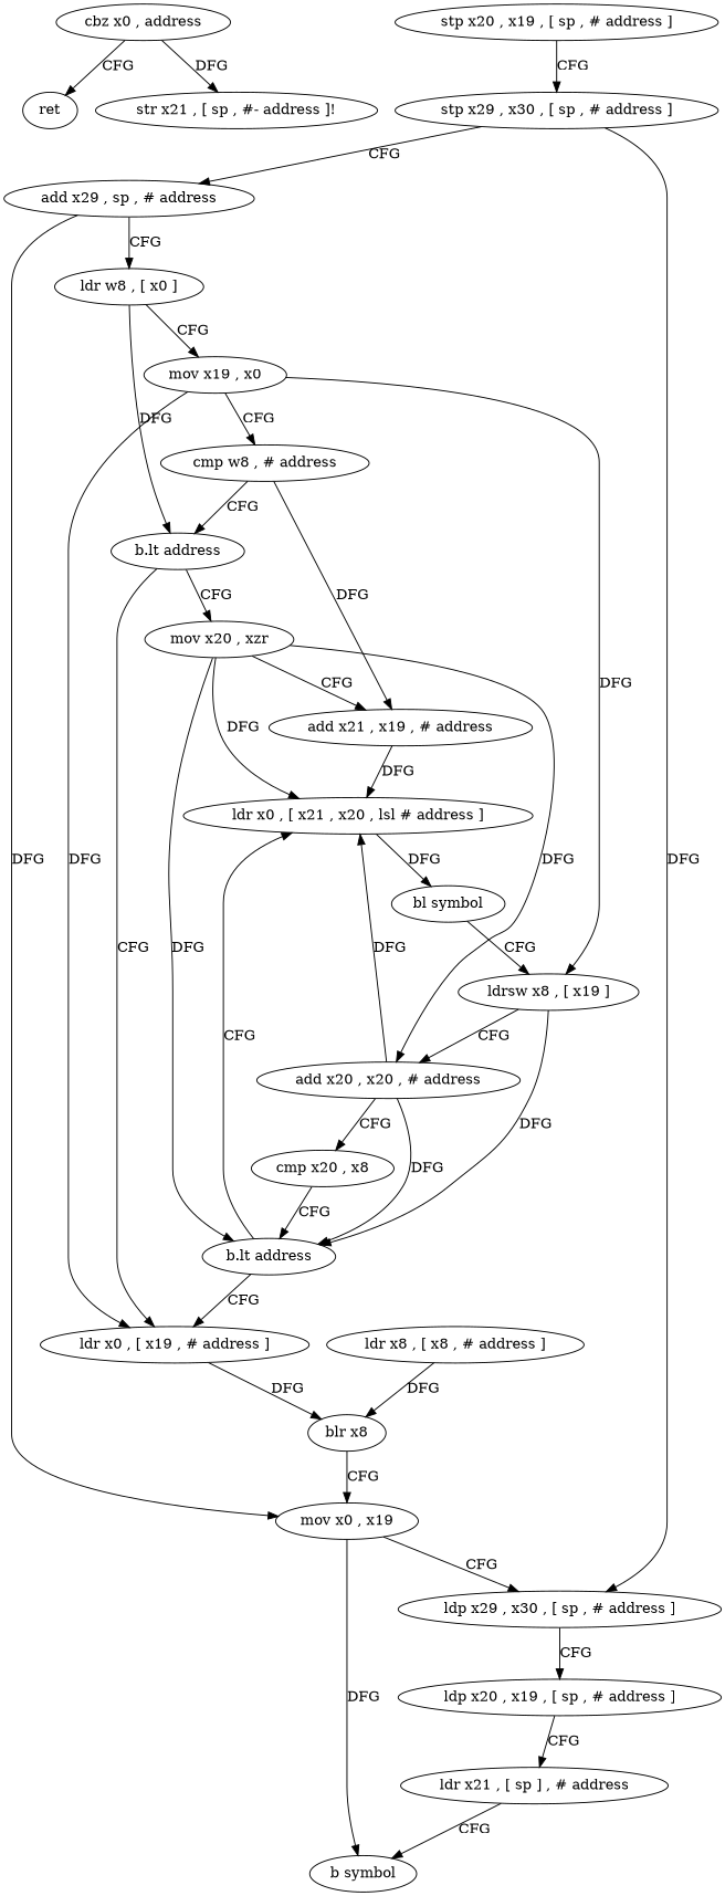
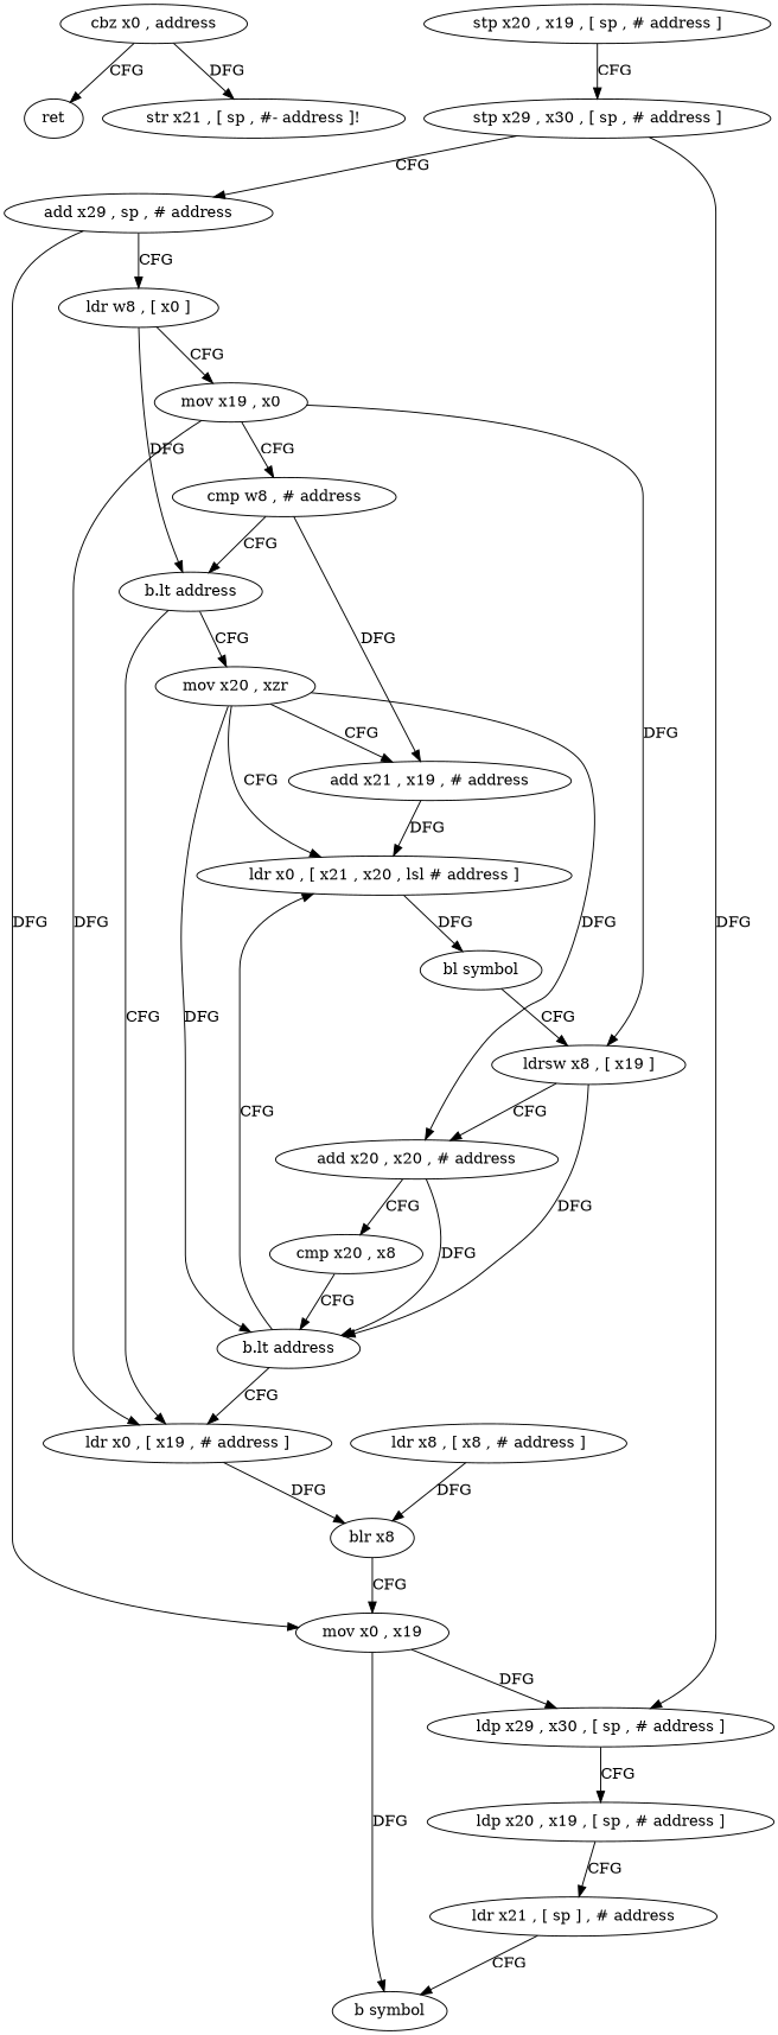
  digraph {
    n1 [label="cbz x0 , address"]
    n2 [label=ret]
    n3 [label="str x21 , [ sp , #- address ]!"]
    n4 [label="stp x20 , x19 , [ sp , # address ]"]
    n5 [label="stp x29 , x30 , [ sp , # address ]"]
    n6 [label="add x29 , sp , # address"]
    n7 [label="ldp x29 , x30 , [ sp , # address ]"]
    n8 [label="ldr w8 , [ x0 ]"]
    n9 [label="mov x0 , x19"]
    n10 [label="ldp x20 , x19 , [ sp , # address ]"]
    n11 [label="mov x19 , x0"]
    n12 [label="b.lt address"]
    n13 [label="cmp w8 , # address"]
    n14 [label="ldr x0 , [ x19 , # address ]"]
    n15 [label="ldrsw x8 , [ x19 ]"]
    n16 [label="mov x20 , xzr"]
    n17 [label="add x21 , x19 , # address"]
    n18 [label="blr x8"]
    n19 [label="b symbol"]
    n20 [label="ldr x0 , [ x21 , x20 , lsl # address ]"]
    n21 [label="add x20 , x20 , # address"]
    n22 [label="b.lt address"]
    n23 [label="bl symbol"]
    n24 [label="cmp x20 , x8"]
    n25 [label="ldr x8 , [ x8 , # address ]"]
    n26 [label="ldr x21 , [ sp ] , # address"]
    n1 -> n2 [label=CFG]
    n1 -> n3 [label=DFG]
    n4 -> n5 [label=CFG]
    n5 -> n6 [label=CFG]
    n5 -> n7 [label=DFG]
    n6 -> n8 [label=CFG]
    n6 -> n9 [label=DFG]
    n7 -> n10 [label=CFG]
    n8 -> n11 [label=CFG]
    n8 -> n12 [label=DFG]
-   n9 -> n7 [label=CFG]
+   n9 -> n7 [label=DFG]
    n9 -> n19 [label=DFG]
    n10 -> n26 [label=CFG]
    n11 -> n13 [label=CFG]
    n11 -> n14 [label=DFG]
    n11 -> n15 [label=DFG]
    n12 -> n14 [label=CFG]
    n12 -> n16 [label=CFG]
    n13 -> n12 [label=CFG]
    n13 -> n17 [label=DFG]
    n14 -> n18 [label=DFG]
    n15 -> n21 [label=CFG]
    n15 -> n22 [label=DFG]
    n16 -> n17 [label=CFG]
-   n16 -> n20 [label=DFG]
+   n16 -> n20 [label=CFG]
    n16 -> n21 [label=DFG]
    n16 -> n22 [label=DFG]
    n17 -> n20 [label=DFG]
    n18 -> n9 [label=CFG]
    n20 -> n23 [label=DFG]
-   n21 -> n20 [label=DFG]
    n21 -> n22 [label=DFG]
    n21 -> n24 [label=CFG]
    n22 -> n14 [label=CFG]
    n22 -> n20 [label=CFG]
    n23 -> n15 [label=CFG]
    n24 -> n22 [label=CFG]
    n25 -> n18 [label=DFG]
    n26 -> n19 [label=CFG]
  }
